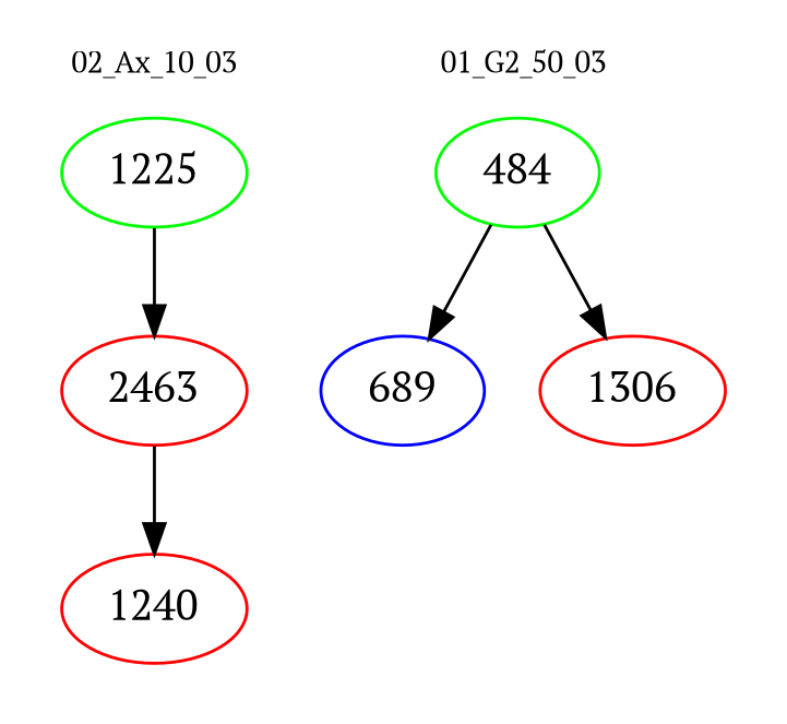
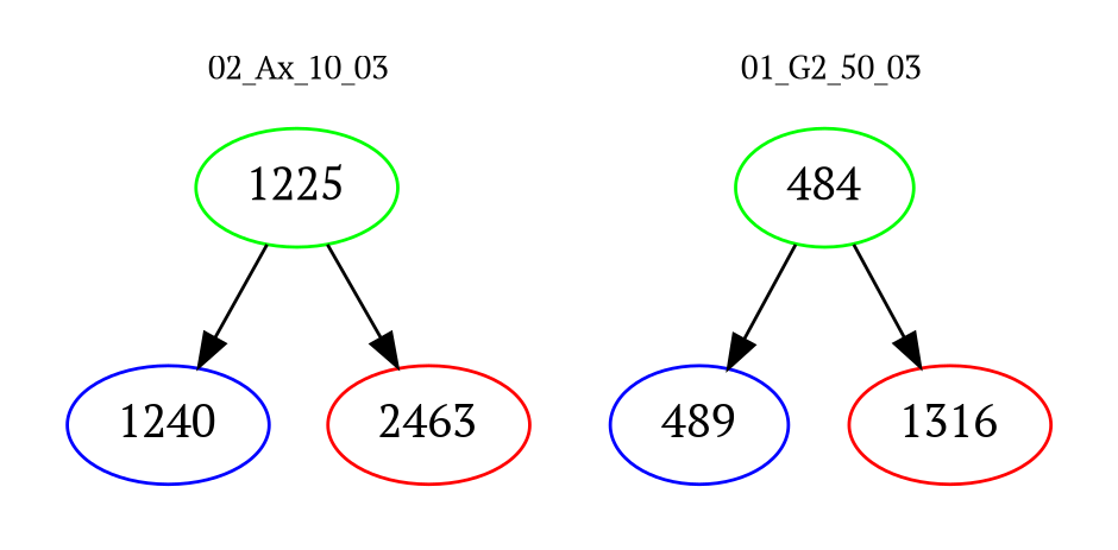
  digraph {
    fontname="PT Serif"
    node [color=green fontname="PT Serif"]
    edge [color=black fontname="PT Serif"]
    n1 [label=1225]
-   n2 [color=red label=1240]
+   n2 [color=blue label=1240]
    n3 [color=red label=2463]
    n4 [label=484]
-   n5 [color=blue label=689]
-   n6 [color=red label=1306]
+   n5 [color=blue label=489]
+   n6 [color=red label=1316]
    subgraph cluster_1 {
      color=white
      fontsize=10
      label="02_Ax_10_03"
      n1
      n2
      n3
    }
    subgraph cluster_2 {
      color=white
      fontsize=10
      label="01_G2_50_03"
      n4
      n5
      n6
    }
-   n3 -> n2
+   n1 -> n2
    n1 -> n3
    n4 -> n5
    n4 -> n6
  }
